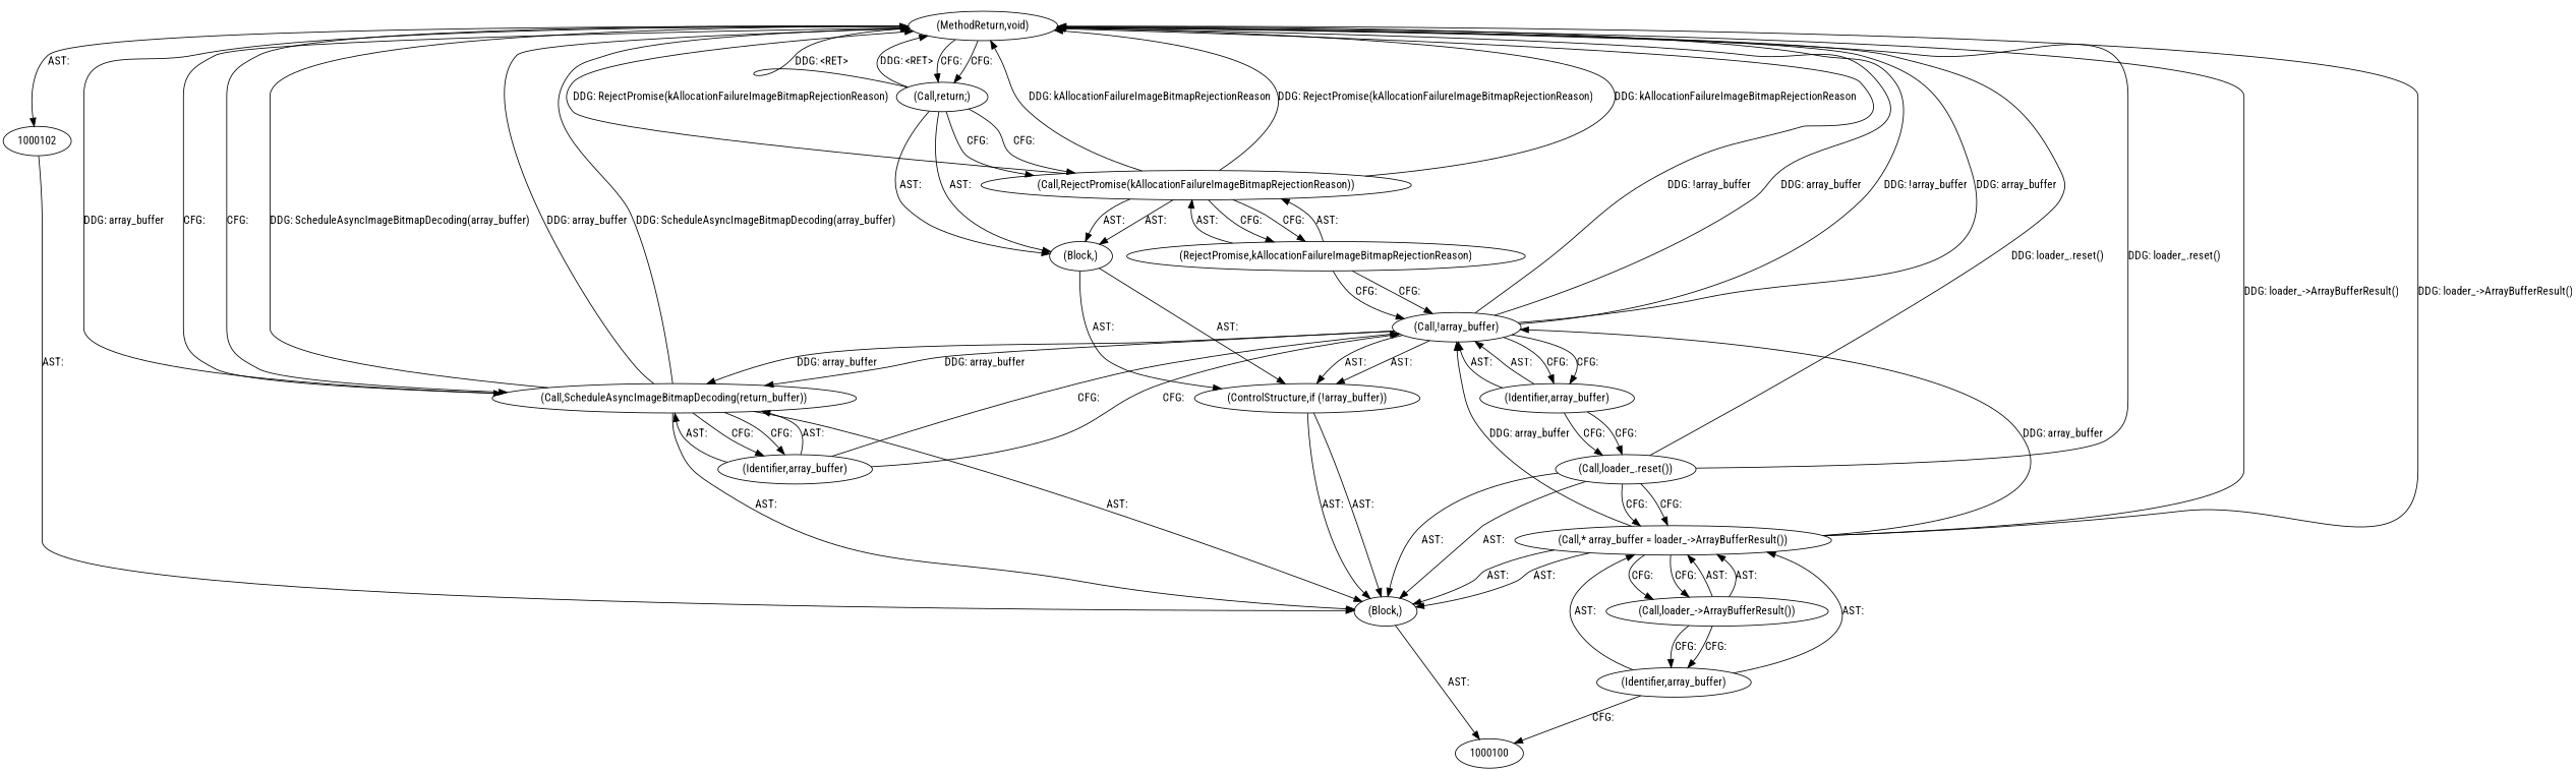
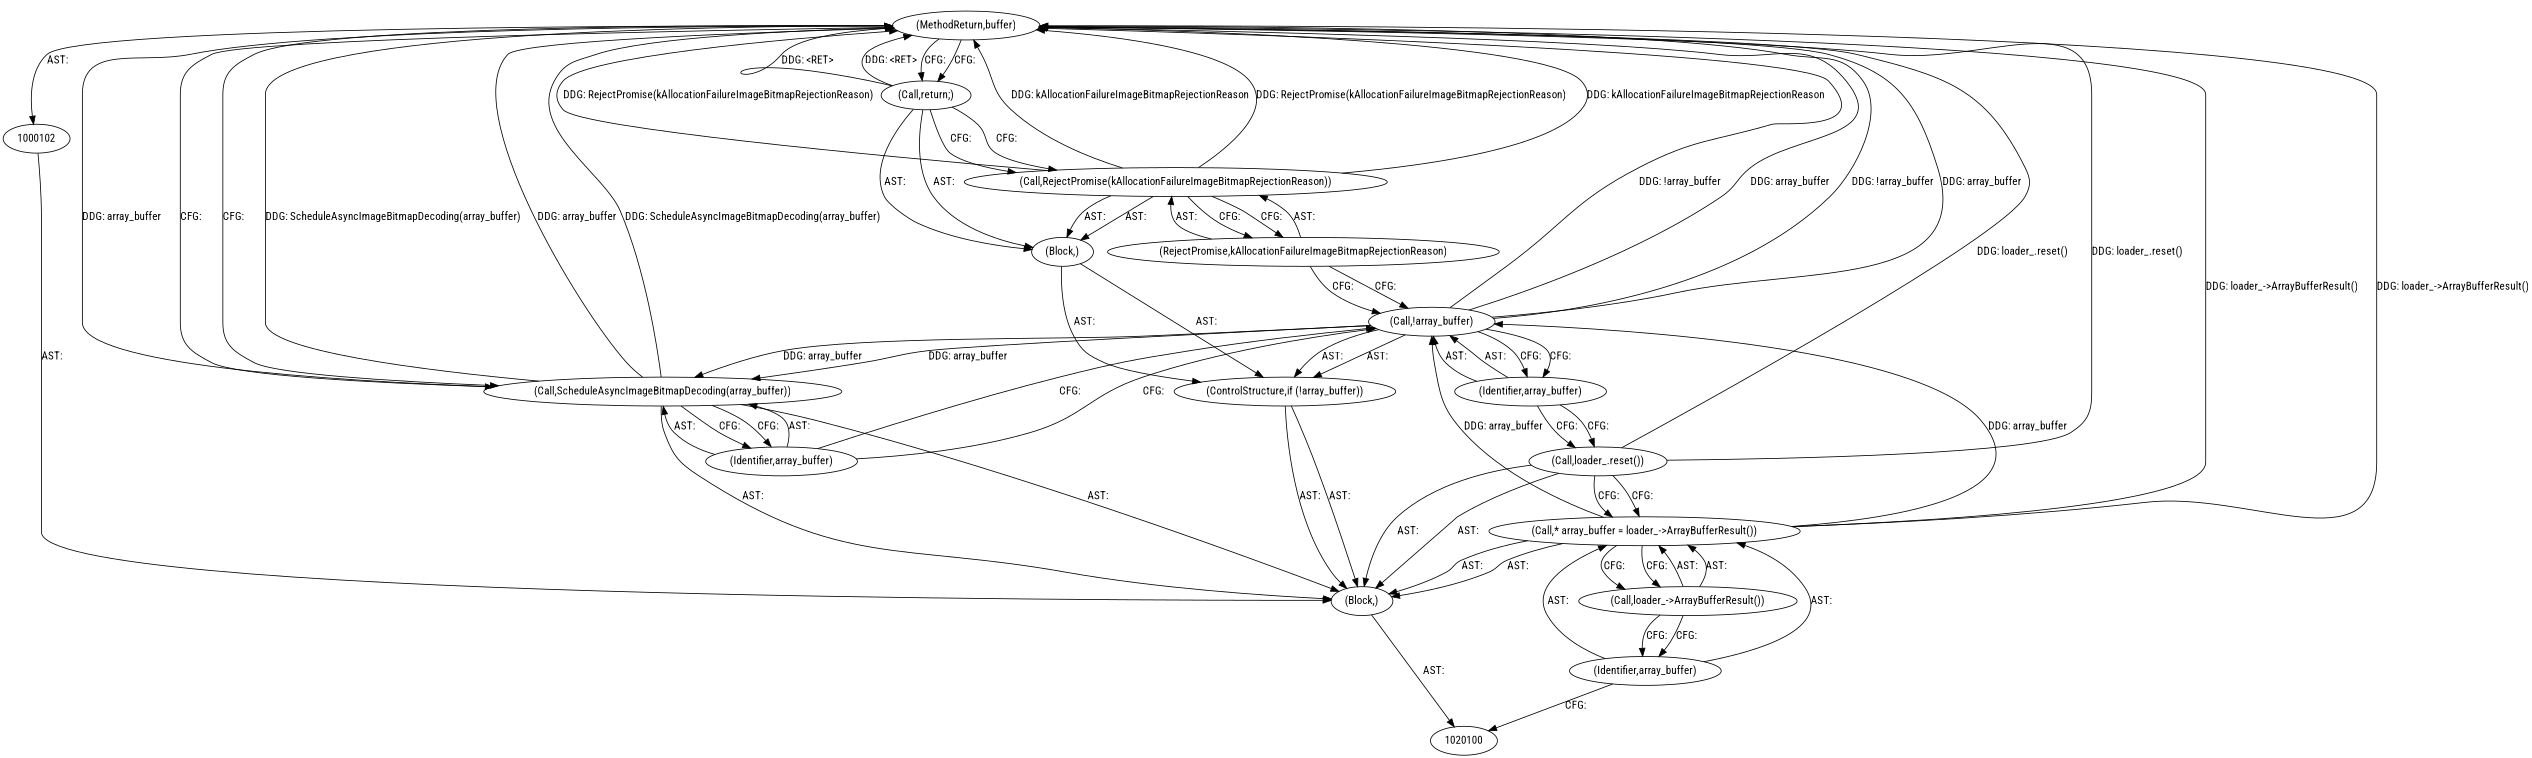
  digraph {
    fontname="Roboto Condensed"
    node [fontname="Roboto Condensed"]
    edge [fontname="Roboto Condensed"]
-   n1 [label="(MethodReturn,void)"]
+   n1 [label="(MethodReturn,buffer)"]
    n2 [label="(Call,return;)"]
-   n3 [label="(Call,ScheduleAsyncImageBitmapDecoding(return_buffer))"]
+   n3 [label="(Call,ScheduleAsyncImageBitmapDecoding(array_buffer))"]
    1000102
    n5 [label="(Block,)"]
    n6 [label="(Call,RejectPromise(kAllocationFailureImageBitmapRejectionReason))"]
    n7 [label="(Block,)"]
    n8 [label="(Identifier,array_buffer)"]
-   1000100
+   1000100 [label=1020100]
    n10 [label="(Call,* array_buffer = loader_->ArrayBufferResult())"]
    n11 [label="(Call,loader_->ArrayBufferResult())"]
    n12 [label="(Call,!array_buffer)"]
    n13 [label="(Identifier,array_buffer)"]
    n14 [label="(ControlStructure,if (!array_buffer))"]
    n15 [label="(Identifier,array_buffer)"]
    n16 [label="(Call,loader_.reset())"]
    n17 [label="(RejectPromise,kAllocationFailureImageBitmapRejectionReason)"]
    n1 -> n2 [label="CFG: "]
    n1 -> n2 [label="CFG: "]
    n1 -> n3 [label="CFG: "]
    n1 -> n3 [label="CFG: "]
    n1 -> 1000102 [label="AST: "]
    n2 -> n1 [label="DDG: <RET>"]
    n2 -> n1 [label="DDG: <RET>"]
    n2 -> n5 [label="AST: "]
    n2 -> n5 [label="AST: "]
    n2 -> n6 [label="CFG: "]
    n2 -> n6 [label="CFG: "]
    n3 -> n1 [label="DDG: ScheduleAsyncImageBitmapDecoding(array_buffer)"]
    n3 -> n1 [label="DDG: array_buffer"]
    n3 -> n1 [label="DDG: ScheduleAsyncImageBitmapDecoding(array_buffer)"]
    n3 -> n1 [label="DDG: array_buffer"]
    n3 -> n7 [label="AST: "]
    n3 -> n7 [label="AST: "]
    n3 -> n8 [label="CFG: "]
    n3 -> n8 [label="CFG: "]
    1000102 -> n7 [label="AST: "]
    n5 -> n14 [label="AST: "]
    n5 -> n14 [label="AST: "]
    n6 -> n1 [label="DDG: kAllocationFailureImageBitmapRejectionReason"]
    n6 -> n1 [label="DDG: RejectPromise(kAllocationFailureImageBitmapRejectionReason)"]
    n6 -> n1 [label="DDG: kAllocationFailureImageBitmapRejectionReason"]
    n6 -> n1 [label="DDG: RejectPromise(kAllocationFailureImageBitmapRejectionReason)"]
    n6 -> n5 [label="AST: "]
    n6 -> n5 [label="AST: "]
    n6 -> n17 [label="CFG: "]
    n6 -> n17 [label="CFG: "]
    n7 -> 1000100 [label="AST: "]
    n8 -> n3 [label="AST: "]
    n8 -> n3 [label="AST: "]
    n8 -> n12 [label="CFG: "]
    n8 -> n12 [label="CFG: "]
    n10 -> n1 [label="DDG: loader_->ArrayBufferResult()"]
    n10 -> n1 [label="DDG: loader_->ArrayBufferResult()"]
    n10 -> n7 [label="AST: "]
    n10 -> n7 [label="AST: "]
    n10 -> n11 [label="CFG: "]
    n10 -> n11 [label="CFG: "]
    n10 -> n12 [label="DDG: array_buffer"]
    n10 -> n12 [label="DDG: array_buffer"]
    n11 -> n10 [label="AST: "]
    n11 -> n10 [label="AST: "]
    n11 -> n13 [label="CFG: "]
    n11 -> n13 [label="CFG: "]
    n12 -> n1 [label="DDG: !array_buffer"]
    n12 -> n1 [label="DDG: array_buffer"]
    n12 -> n1 [label="DDG: !array_buffer"]
    n12 -> n1 [label="DDG: array_buffer"]
    n12 -> n3 [label="DDG: array_buffer"]
    n12 -> n3 [label="DDG: array_buffer"]
    n12 -> n14 [label="AST: "]
    n12 -> n14 [label="AST: "]
    n12 -> n15 [label="CFG: "]
    n12 -> n15 [label="CFG: "]
    n13 -> 1000100 [label="CFG: "]
    n13 -> n10 [label="AST: "]
    n13 -> n10 [label="AST: "]
    n14 -> n7 [label="AST: "]
    n14 -> n7 [label="AST: "]
    n15 -> n12 [label="AST: "]
    n15 -> n12 [label="AST: "]
    n15 -> n16 [label="CFG: "]
    n15 -> n16 [label="CFG: "]
    n16 -> n1 [label="DDG: loader_.reset()"]
    n16 -> n1 [label="DDG: loader_.reset()"]
    n16 -> n7 [label="AST: "]
    n16 -> n7 [label="AST: "]
    n16 -> n10 [label="CFG: "]
    n16 -> n10 [label="CFG: "]
    n17 -> n6 [label="AST: "]
    n17 -> n6 [label="AST: "]
    n17 -> n12 [label="CFG: "]
    n17 -> n12 [label="CFG: "]
  }
